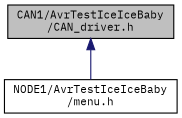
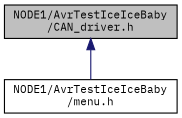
  digraph {
    fontname="IBM Plex Mono"
    node [color=black fontname="IBM Plex Mono" fontsize=10 shape=record style=filled]
-   n1 [fillcolor=grey75 fontcolor=black height=0.2 label="CAN1/AvrTestIceIceBaby\l/CAN_driver.h" width=0.4]
+   n1 [fillcolor=grey75 fontcolor=black height=0.2 label="NODE1/AvrTestIceIceBaby\l/CAN_driver.h" width=0.4]
    n2 [fillcolor=white height=0.2 label="NODE1/AvrTestIceIceBaby\l/menu.h" width=0.4]
    n1 -> n2 [color=midnightblue dir=back fontname="IBM Plex Mono" fontsize=10 labelfontname=Helvetica labelfontsize=10 style=solid]
  }
